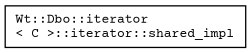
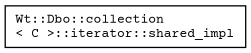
  digraph {
    rankdir=LR
    fontname="Courier Prime"
-   n1 [color=black fillcolor=white fontname="Courier Prime" fontsize=10 height=0.2 label="Wt::Dbo::iterator\l\< C \>::iterator::shared_impl" shape=record style=filled width=0.4]
+   n1 [color=black fillcolor=white fontname="Courier Prime" fontsize=10 height=0.2 label="Wt::Dbo::collection\l\< C \>::iterator::shared_impl" shape=record style=filled width=0.4]
  }
